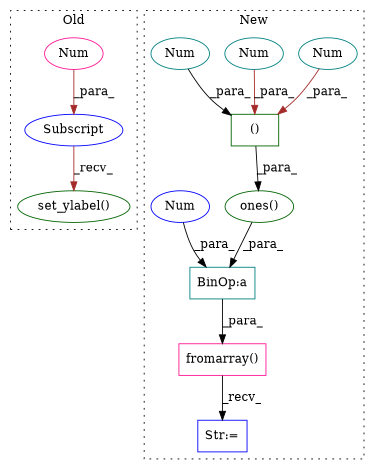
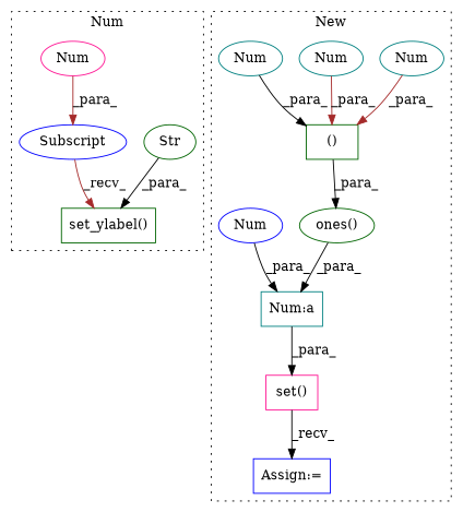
  digraph {
    node [a=76 color=darkgreen l=3 shape=ellipse]
    edge [color=black]
    n1 [a=63 color=blue l="5,0" label=Subscript s="10417,0"]
-   n2 [a=75 l="17,1" label="set_ylabel()" s="10417,10437"]
+   n2 [a=75 l="17,1" label="set_ylabel()" s="10417,10437" shape=box]
+   n3 [a=66 label=Str s=10434]
    n4 [color=deeppink l=1 label=Num s=10420]
    n5 [a=75 l="8,17" label="ones()" s="10736,10759"]
-   n6 [a=68 color=blue label="Str:=" s=10717 shape=box]
-   n7 [a=82 color=teal label="BinOp:a" s=10776 shape=box]
+   n6 [a=68 color=blue label="Assign:=" s=10717 shape=box]
+   n7 [a=82 color=teal label="Num:a" s=10776 shape=box]
    n8 [a=54 l=9 label="()" s=10749 shape=box]
    n9 [color=teal l=4 label=Num s=10745]
-   n10 [a=75 color=deeppink l="16,1" label="fromarray()" s="10720,10782" shape=box]
+   n10 [a=75 color=deeppink l="16,1" label="set()" s="10720,10782" shape=box]
    n11 [color=teal l=1 label=Num s=10757]
    n12 [color=teal l=4 label=Num s=10751]
    n13 [color=blue label=Num s=10779]
    subgraph cluster_1 {
-     label=Old
+     label=Num
      style=dotted
      n1
      n2
+     n3
      n4
    }
    subgraph cluster_2 {
      label=New
      style=dotted
      n5
      n6
      n7
      n8
      n9
      n10
      n11
      n12
      n13
    }
    n1 -> n2 [color=brown label=_recv_]
+   n3 -> n2 [label=_para_]
    n4 -> n1 [color=brown label=_para_]
    n5 -> n7 [label=_para_]
    n7 -> n10 [label=_para_]
    n8 -> n5 [label=_para_]
    n9 -> n8 [color=brown label=_para_]
    n10 -> n6 [label=_recv_]
    n11 -> n8 [color=brown label=_para_]
    n12 -> n8 [label=_para_]
    n13 -> n7 [label=_para_]
  }
